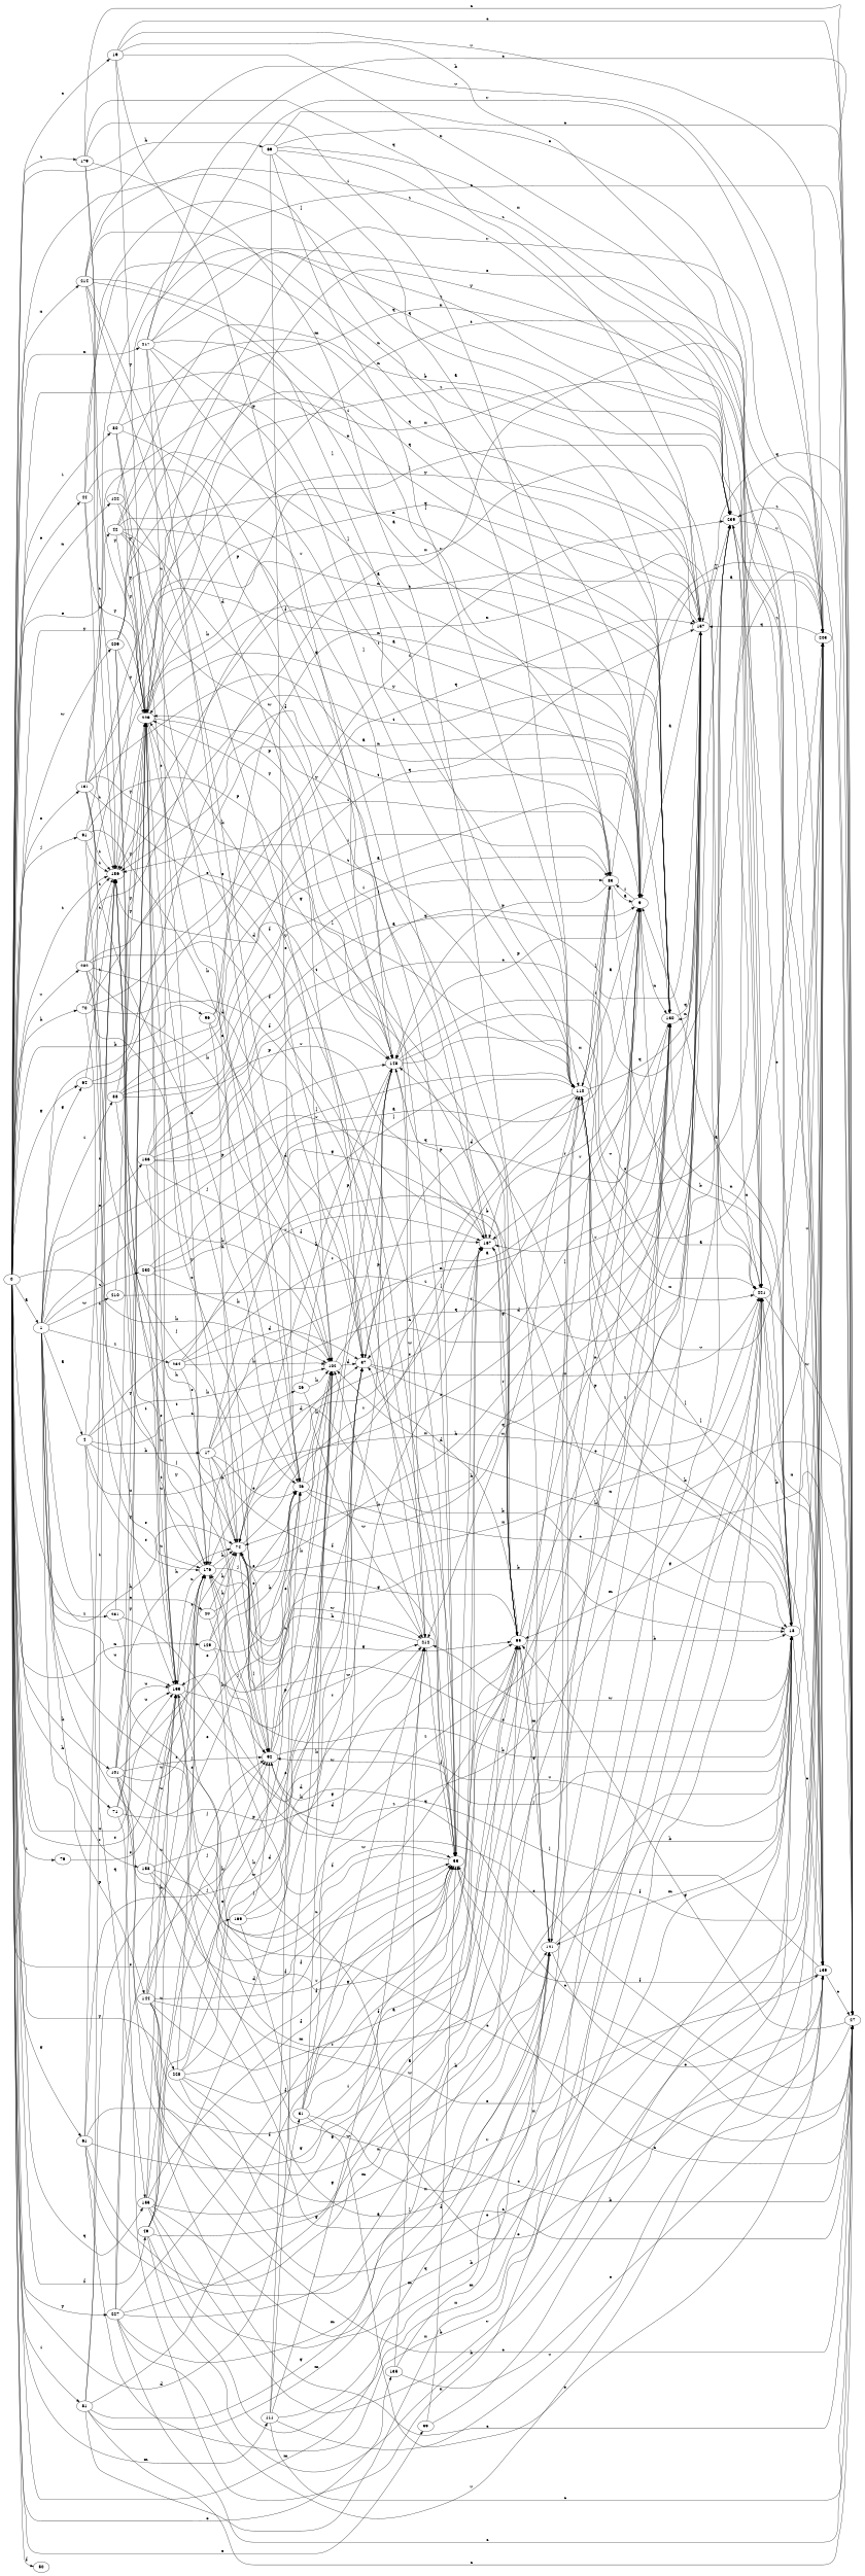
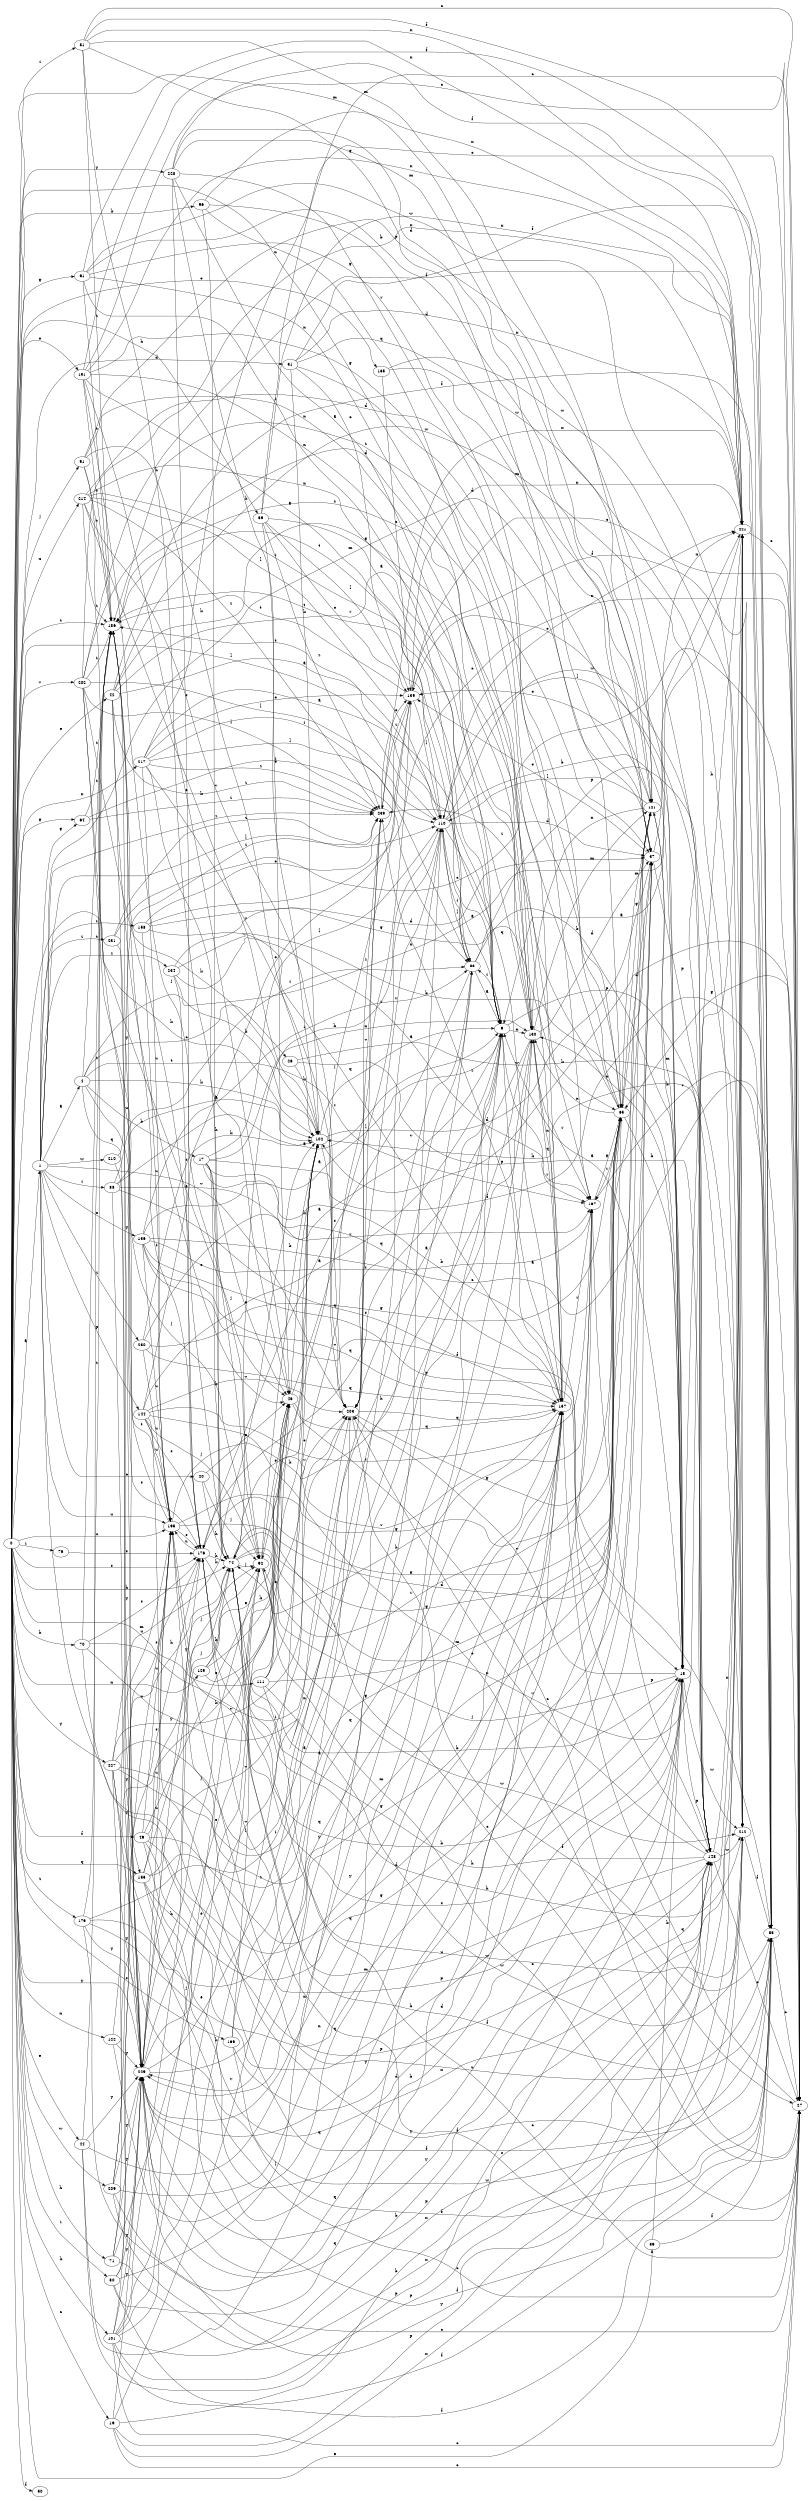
  strict digraph {
    rankdir=LR
    0
    1
    19
    31
    39
    42
    44
    49
    50
    61
    64
    69
    70
    71
    74
    76
    80
    81
    91
    96
    101
    102
    110
    111
    121
    122
    129
    130
    131
    135
    155
    169
    176
    179
    186
    195
    202
    209
    214
    217
    227
    228
    229
    4
    20
    n46 [label=88]
    136
    144
    148
    158
    203
    210
    230
    231
    234
    239
    221
    18
    27
    55
    139
    212
    37
    167
    9
    46
    65
    157
    92
    83
    17
    26
    0 -> 1 [label=a]
    0 -> 19 [label=c]
    0 -> 31 [label=d]
    0 -> 39 [label=e]
    0 -> 42 [label=e]
    0 -> 44 [label=e]
    0 -> 49 [label=f]
    0 -> 50 [label=f]
    0 -> 61 [label=g]
    0 -> 64 [label=g]
    0 -> 69 [label=h]
    0 -> 70 [label=h]
    0 -> 71 [label=h]
    0 -> 74 [label=h]
    0 -> 76 [label=i]
    0 -> 80 [label=i]
    0 -> 81 [label=i]
    0 -> 91 [label=j]
    0 -> 96 [label=k]
    0 -> 101 [label=k]
    0 -> 102 [label=k]
    0 -> 110 [label=l]
    0 -> 111 [label=m]
    0 -> 121 [label=m]
    0 -> 122 [label=n]
    0 -> 129 [label=n]
    0 -> 130 [label=n]
    0 -> 131 [label=o]
    0 -> 135 [label=o]
    0 -> 155 [label=q]
    0 -> 169 [label=s]
    0 -> 176 [label=s]
    0 -> 179 [label=t]
    0 -> 186 [label=t]
    0 -> 195 [label=u]
    0 -> 202 [label=v]
    0 -> 209 [label=w]
    0 -> 214 [label=x]
    0 -> 217 [label=x]
    0 -> 227 [label=y]
    0 -> 228 [label=y]
    0 -> 229 [label=y]
    1 -> 64 [label=g]
    1 -> 110 [label=l]
    1 -> 121 [label=m]
    1 -> 195 [label=u]
    1 -> 4 [label=a]
    1 -> 20 [label=c]
    1 -> n46 [label=i]
    1 -> 136 [label=o]
    1 -> 144 [label=p]
    1 -> 148 [label=p]
    1 -> 158 [label=r]
    1 -> 203 [label=v]
    1 -> 210 [label=w]
    1 -> 230 [label=z]
    1 -> 231 [label=z]
    1 -> 234 [label=z]
    1 -> 239 [label=z]
    19 -> 229 [label=y]
    19 -> 148 [label=p]
    19 -> 203 [label=v]
    19 -> 221 [label=x]
    19 -> 18 [label=b]
    19 -> 27 [label=c]
    31 -> 102 [label=k]
    31 -> 221 [label=x]
    31 -> 55 [label=f]
    31 -> 139 [label=o]
    31 -> 212 [label=w]
    31 -> 37 [label=d]
    39 -> 18 [label=b]
    39 -> 55 [label=f]
    42 -> 229 [label=y]
-   42 -> 239 [label=b]
+   42 -> 239 [label=z]
    42 -> 55 [label=f]
    42 -> 212 [label=w]
    42 -> 167 [label=r]
    42 -> 9 [label=a]
    42 -> 46 [label=e]
    42 -> 65 [label=g]
    44 -> 130 [label=n]
    44 -> 186 [label=t]
    44 -> 229 [label=y]
    44 -> 148 [label=p]
    44 -> 157 [label=q]
    49 -> 195 [label=u]
    49 -> 221 [label=x]
    49 -> 18 [label=b]
    49 -> 37 [label=d]
    49 -> 46 [label=e]
    49 -> 65 [label=g]
    49 -> 92 [label=j]
    61 -> 130 [label=n]
    61 -> 186 [label=t]
    61 -> 221 [label=x]
    61 -> 18 [label=b]
    61 -> 212 [label=w]
    61 -> 65 [label=g]
    61 -> 83 [label=i]
    64 -> 186 [label=t]
    64 -> 239 [label=z]
    64 -> 83 [label=i]
    69 -> 110 [label=l]
    69 -> 239 [label=z]
    69 -> 221 [label=x]
    69 -> 27 [label=c]
    69 -> 139 [label=o]
    69 -> 9 [label=a]
    69 -> 46 [label=e]
    70 -> 130 [label=n]
    70 -> 176 [label=s]
    70 -> 186 [label=t]
    70 -> 55 [label=f]
    70 -> 83 [label=i]
    71 -> 195 [label=u]
    71 -> 229 [label=y]
    71 -> 221 [label=x]
    71 -> 46 [label=e]
    74 -> 186 [label=t]
    74 -> 229 [label=y]
    74 -> 221 [label=x]
    74 -> 18 [label=b]
    74 -> 212 [label=w]
    74 -> 37 [label=d]
    74 -> 167 [label=r]
    74 -> 65 [label=g]
    74 -> 92 [label=j]
    76 -> 176 [label=s]
    80 -> 110 [label=l]
    80 -> 176 [label=s]
    80 -> 229 [label=y]
    80 -> 55 [label=f]
    80 -> 157 [label=q]
    81 -> 74 [label=h]
    81 -> 121 [label=m]
    81 -> 186 [label=t]
    81 -> 221 [label=x]
    81 -> 27 [label=c]
    81 -> 55 [label=f]
    81 -> 65 [label=g]
    91 -> 102 [label=k]
    91 -> 130 [label=n]
    91 -> 186 [label=t]
    91 -> 195 [label=u]
    91 -> 148 [label=p]
    96 -> 74 [label=h]
    96 -> 221 [label=x]
    96 -> 37 [label=d]
    96 -> 157 [label=q]
    101 -> 74 [label=h]
    101 -> 102 [label=k]
    101 -> 195 [label=u]
    101 -> 229 [label=y]
    101 -> 148 [label=p]
    101 -> 18 [label=b]
    101 -> 27 [label=c]
    101 -> 55 [label=f]
    101 -> 46 [label=e]
    101 -> 92 [label=j]
-   92 -> 203 [label=v]
+   102 -> 203 [label=v]
    102 -> 37 [label=d]
    102 -> 9 [label=a]
    110 -> 74 [label=h]
    110 -> 186 [label=t]
    110 -> 203 [label=v]
    110 -> 221 [label=x]
    110 -> 18 [label=b]
    110 -> 212 [label=w]
    110 -> 37 [label=d]
    110 -> 9 [label=a]
    110 -> 157 [label=q]
    110 -> 83 [label=i]
    111 -> 102 [label=k]
    111 -> 121 [label=m]
    111 -> 203 [label=v]
    111 -> 27 [label=c]
    111 -> 212 [label=w]
    111 -> 46 [label=e]
    121 -> 110 [label=l]
    121 -> 130 [label=n]
    121 -> 18 [label=b]
    121 -> 139 [label=o]
    121 -> 65 [label=g]
    122 -> 102 [label=k]
    122 -> 229 [label=y]
    122 -> 157 [label=q]
    129 -> 74 [label=h]
    129 -> 102 [label=k]
    129 -> 139 [label=o]
    129 -> 46 [label=e]
    130 -> 74 [label=h]
    130 -> 121 [label=m]
    130 -> 176 [label=s]
    130 -> 186 [label=t]
    130 -> 37 [label=d]
    130 -> 167 [label=r]
    130 -> 157 [label=q]
    131 -> 130 [label=n]
    131 -> 186 [label=t]
    131 -> 221 [label=x]
    131 -> 27 [label=c]
    131 -> 55 [label=f]
    131 -> 9 [label=a]
    131 -> 46 [label=e]
    131 -> 65 [label=g]
    131 -> 92 [label=j]
    135 -> 121 [label=m]
    135 -> 139 [label=o]
    135 -> 212 [label=w]
    155 -> 195 [label=u]
    155 -> 203 [label=v]
    155 -> 18 [label=b]
    155 -> 55 [label=f]
    155 -> 65 [label=g]
    155 -> 157 [label=q]
    155 -> 92 [label=j]
    169 -> 110 [label=l]
    169 -> 212 [label=w]
    169 -> 37 [label=d]
    169 -> 92 [label=j]
    176 -> 74 [label=h]
    176 -> 186 [label=t]
    176 -> 195 [label=u]
    176 -> 229 [label=y]
    176 -> 18 [label=b]
    176 -> 55 [label=f]
    176 -> 65 [label=g]
    179 -> 121 [label=m]
    179 -> 186 [label=t]
    179 -> 229 [label=y]
    179 -> 27 [label=c]
    179 -> 157 [label=q]
    179 -> 83 [label=i]
    186 -> 229 [label=y]
    195 -> 176 [label=s]
    195 -> 186 [label=t]
    195 -> 148 [label=p]
    195 -> 27 [label=c]
    195 -> 167 [label=r]
    195 -> 65 [label=g]
    202 -> 102 [label=k]
    202 -> 110 [label=l]
    202 -> 186 [label=t]
    202 -> 239 [label=l]
    202 -> 221 [label=x]
    202 -> 55 [label=f]
    202 -> 37 [label=d]
    202 -> 46 [label=e]
    202 -> 92 [label=j]
    209 -> 74 [label=h]
    209 -> 130 [label=n]
    209 -> 176 [label=s]
    209 -> 229 [label=y]
    209 -> 221 [label=x]
    209 -> 157 [label=q]
    214 -> 102 [label=k]
    214 -> 110 [label=l]
    214 -> 130 [label=n]
    214 -> 186 [label=t]
    214 -> 203 [label=v]
    214 -> 239 [label=z]
    214 -> 37 [label=d]
    214 -> 83 [label=i]
    217 -> 110 [label=l]
    217 -> 195 [label=u]
    217 -> 203 [label=v]
    217 -> 239 [label=z]
    217 -> 27 [label=c]
    217 -> 139 [label=o]
    217 -> 9 [label=a]
    217 -> 46 [label=e]
    217 -> 83 [label=i]
    227 -> 102 [label=k]
    227 -> 121 [label=m]
    227 -> 229 [label=y]
    227 -> 203 [label=v]
    227 -> 27 [label=c]
    227 -> 55 [label=f]
    227 -> 9 [label=a]
    227 -> 65 [label=g]
    228 -> 102 [label=k]
    228 -> 121 [label=m]
    228 -> 176 [label=s]
    228 -> 55 [label=f]
    228 -> 37 [label=d]
    228 -> 167 [label=r]
    228 -> 9 [label=a]
    229 -> 195 [label=u]
    229 -> 148 [label=p]
    229 -> 203 [label=v]
    229 -> 239 [label=z]
    229 -> 37 [label=d]
    229 -> 9 [label=a]
    229 -> 46 [label=e]
    229 -> 157 [label=q]
    229 -> 92 [label=j]
    4 -> 102 [label=k]
    4 -> 155 [label=q]
    4 -> 176 [label=s]
    4 -> 186 [label=t]
    4 -> 221 [label=x]
    4 -> 167 [label=r]
    4 -> 17 [label=b]
    4 -> 26 [label=c]
    20 -> 74 [label=h]
    20 -> 46 [label=e]
    20 -> 92 [label=j]
    n46 -> 102 [label=k]
    n46 -> 229 [label=y]
    n46 -> 167 [label=r]
    n46 -> 9 [label=a]
    n46 -> 157 [label=q]
    n46 -> 83 [label=i]
    136 -> 195 [label=u]
    136 -> 148 [label=p]
    136 -> 27 [label=c]
    136 -> 55 [label=f]
    136 -> 167 [label=r]
    136 -> 9 [label=a]
    136 -> 157 [label=q]
    136 -> 83 [label=i]
    144 -> 176 [label=s]
    144 -> 195 [label=u]
    144 -> 203 [label=v]
    144 -> 27 [label=c]
    144 -> 55 [label=f]
    144 -> 139 [label=o]
    144 -> 167 [label=r]
    144 -> 9 [label=a]
    144 -> 92 [label=j]
    148 -> 74 [label=h]
    148 -> 195 [label=u]
    148 -> 229 [label=y]
    148 -> 203 [label=v]
    148 -> 221 [label=x]
    148 -> 27 [label=c]
    148 -> 212 [label=w]
    158 -> 195 [label=u]
    158 -> 27 [label=c]
    158 -> 139 [label=o]
    158 -> 65 [label=g]
    158 -> 157 [label=q]
    203 -> 239 [label=z]
    203 -> 55 [label=f]
    203 -> 9 [label=a]
    203 -> 65 [label=g]
    203 -> 157 [label=q]
    210 -> 229 [label=y]
    210 -> 239 [label=z]
    230 -> 102 [label=k]
    230 -> 195 [label=u]
    230 -> 9 [label=a]
    230 -> 65 [label=g]
    230 -> 157 [label=q]
    231 -> 229 [label=y]
    231 -> 239 [label=z]
    231 -> 27 [label=c]
    234 -> 102 [label=k]
    234 -> 176 [label=s]
    234 -> 18 [label=b]
    234 -> 37 [label=d]
    234 -> 167 [label=r]
    239 -> 203 [label=v]
    239 -> 221 [label=x]
    239 -> 139 [label=o]
    221 -> 18 [label=b]
-   221 -> 27 [label=w]
+   221 -> 27 [label=c]
    221 -> 9 [label=a]
-   18 -> 110 [label=l]
+   148 -> 110 [label=l]
    18 -> 121 [label=m]
    18 -> 130 [label=n]
    18 -> 176 [label=s]
    18 -> 229 [label=y]
    18 -> 148 [label=p]
    18 -> 203 [label=v]
    18 -> 139 [label=o]
    18 -> 212 [label=w]
    18 -> 9 [label=a]
    18 -> 92 [label=j]
    27 -> 102 [label=k]
    27 -> 176 [label=s]
    27 -> 65 [label=g]
    27 -> 157 [label=q]
    55 -> 195 [label=u]
    55 -> 27 [label=c]
    55 -> 167 [label=r]
    139 -> 110 [label=l]
    139 -> 186 [label=t]
    139 -> 239 [label=z]
    139 -> 221 [label=x]
    139 -> 27 [label=c]
    139 -> 55 [label=f]
    139 -> 92 [label=j]
    212 -> 74 [label=h]
    212 -> 102 [label=k]
    212 -> 229 [label=y]
    212 -> 55 [label=f]
    37 -> 148 [label=p]
    37 -> 221 [label=x]
    37 -> 139 [label=o]
    167 -> 229 [label=y]
    167 -> 148 [label=p]
    167 -> 65 [label=g]
    9 -> 130 [label=n]
    9 -> 186 [label=t]
    9 -> 229 [label=y]
    9 -> 148 [label=p]
    9 -> 167 [label=r]
    9 -> 83 [label=i]
    46 -> 102 [label=k]
    46 -> 110 [label=l]
    46 -> 27 [label=c]
    46 -> 157 [label=q]
    65 -> 121 [label=m]
    65 -> 130 [label=n]
    65 -> 186 [label=t]
    65 -> 239 [label=z]
    65 -> 18 [label=b]
    65 -> 37 [label=d]
    65 -> 167 [label=r]
    157 -> 74 [label=h]
    157 -> 130 [label=n]
    157 -> 186 [label=t]
    157 -> 229 [label=y]
    157 -> 239 [label=z]
    157 -> 167 [label=r]
    157 -> 9 [label=a]
    92 -> 102 [label=k]
    92 -> 27 [label=c]
    92 -> 212 [label=w]
    92 -> 46 [label=e]
    83 -> 110 [label=l]
    83 -> 176 [label=s]
    83 -> 148 [label=p]
    83 -> 203 [label=v]
    83 -> 18 [label=b]
    83 -> 9 [label=a]
    17 -> 74 [label=h]
    17 -> 110 [label=l]
    17 -> 130 [label=n]
    17 -> 18 [label=b]
    17 -> 55 [label=f]
    17 -> 46 [label=e]
    17 -> 157 [label=q]
    17 -> 92 [label=j]
    26 -> 102 [label=k]
    26 -> 148 [label=p]
    26 -> 212 [label=w]
  }
